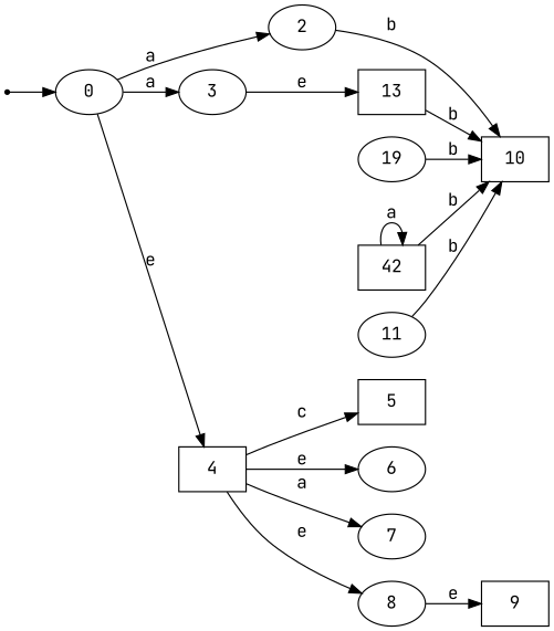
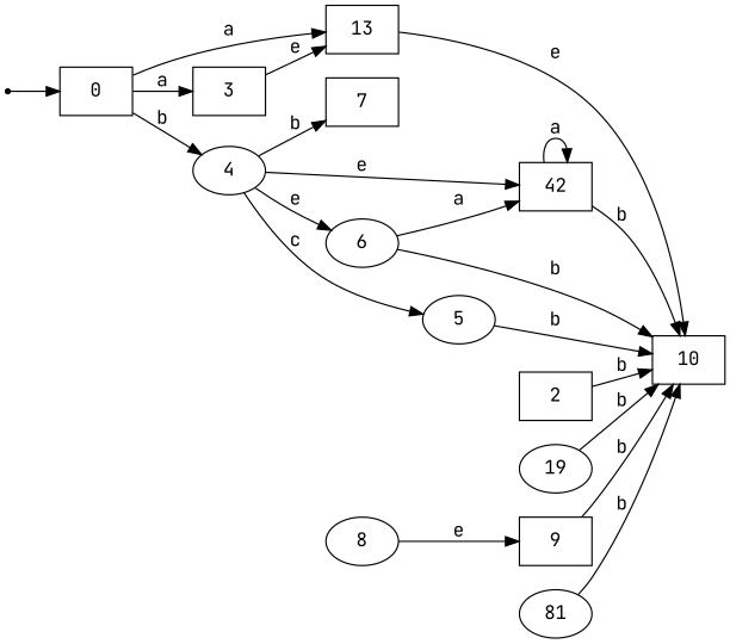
  digraph {
    fontname="JetBrains Mono"
    rankdir=LR
    node [fontname="JetBrains Mono" shape=ellipse]
    edge [fontname="JetBrains Mono"]
    dummy0 [shape=point]
-   0
-   2
-   3
-   4 [shape=box]
+   0 [shape=box]
+   2 [shape=box]
+   3 [shape=box]
+   4
    10 [shape=box]
    13 [shape=box]
-   5 [shape=box]
+   5
    6
-   7
+   7 [shape=box]
    8
    n12 [label=19]
    n13 [label=42 shape=box]
    9 [shape=box]
-   11
+   11 [label=81]
    dummy0 -> 0
-   0 -> 2 [label=a]
+   0 -> 13 [label=a]
    0 -> 3 [label=a]
-   0 -> 4 [label=e]
+   0 -> 4 [label=b]
    2 -> 10 [label=b]
    3 -> 13 [label=e]
    4 -> 5 [label=c]
    4 -> 6 [label=e]
-   4 -> 7 [label=a]
-   4 -> 8 [label=e]
-   13 -> 10 [label=b]
+   4 -> 7 [label=b]
+   4 -> n13 [label=e]
+   13 -> 10 [label=e]
+   5 -> 10 [label=b]
+   6 -> 10 [label=b]
+   6 -> n13 [label=a]
    8 -> 9 [label=e]
    n12 -> 10 [label=b]
    n13 -> 10 [label=b]
    n13 -> n13 [label=a]
+   9 -> 10 [label=b]
    11 -> 10 [label=b]
  }
